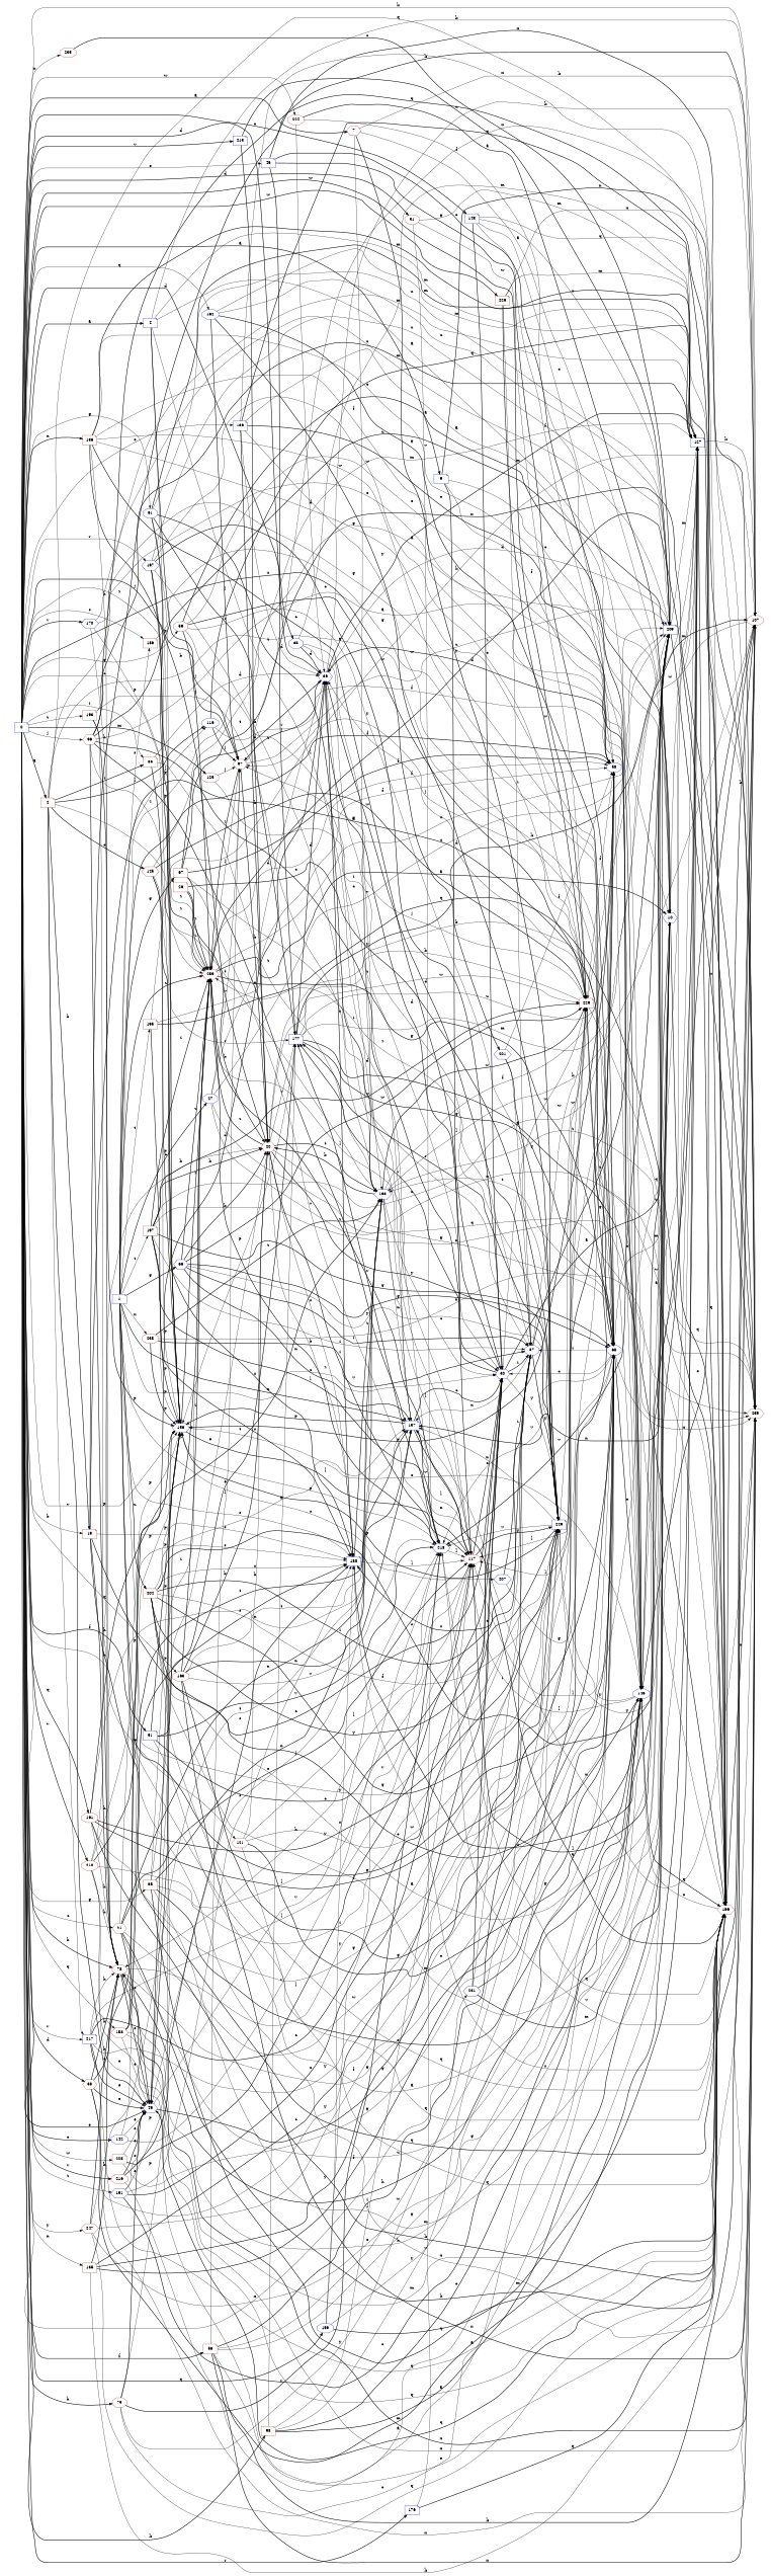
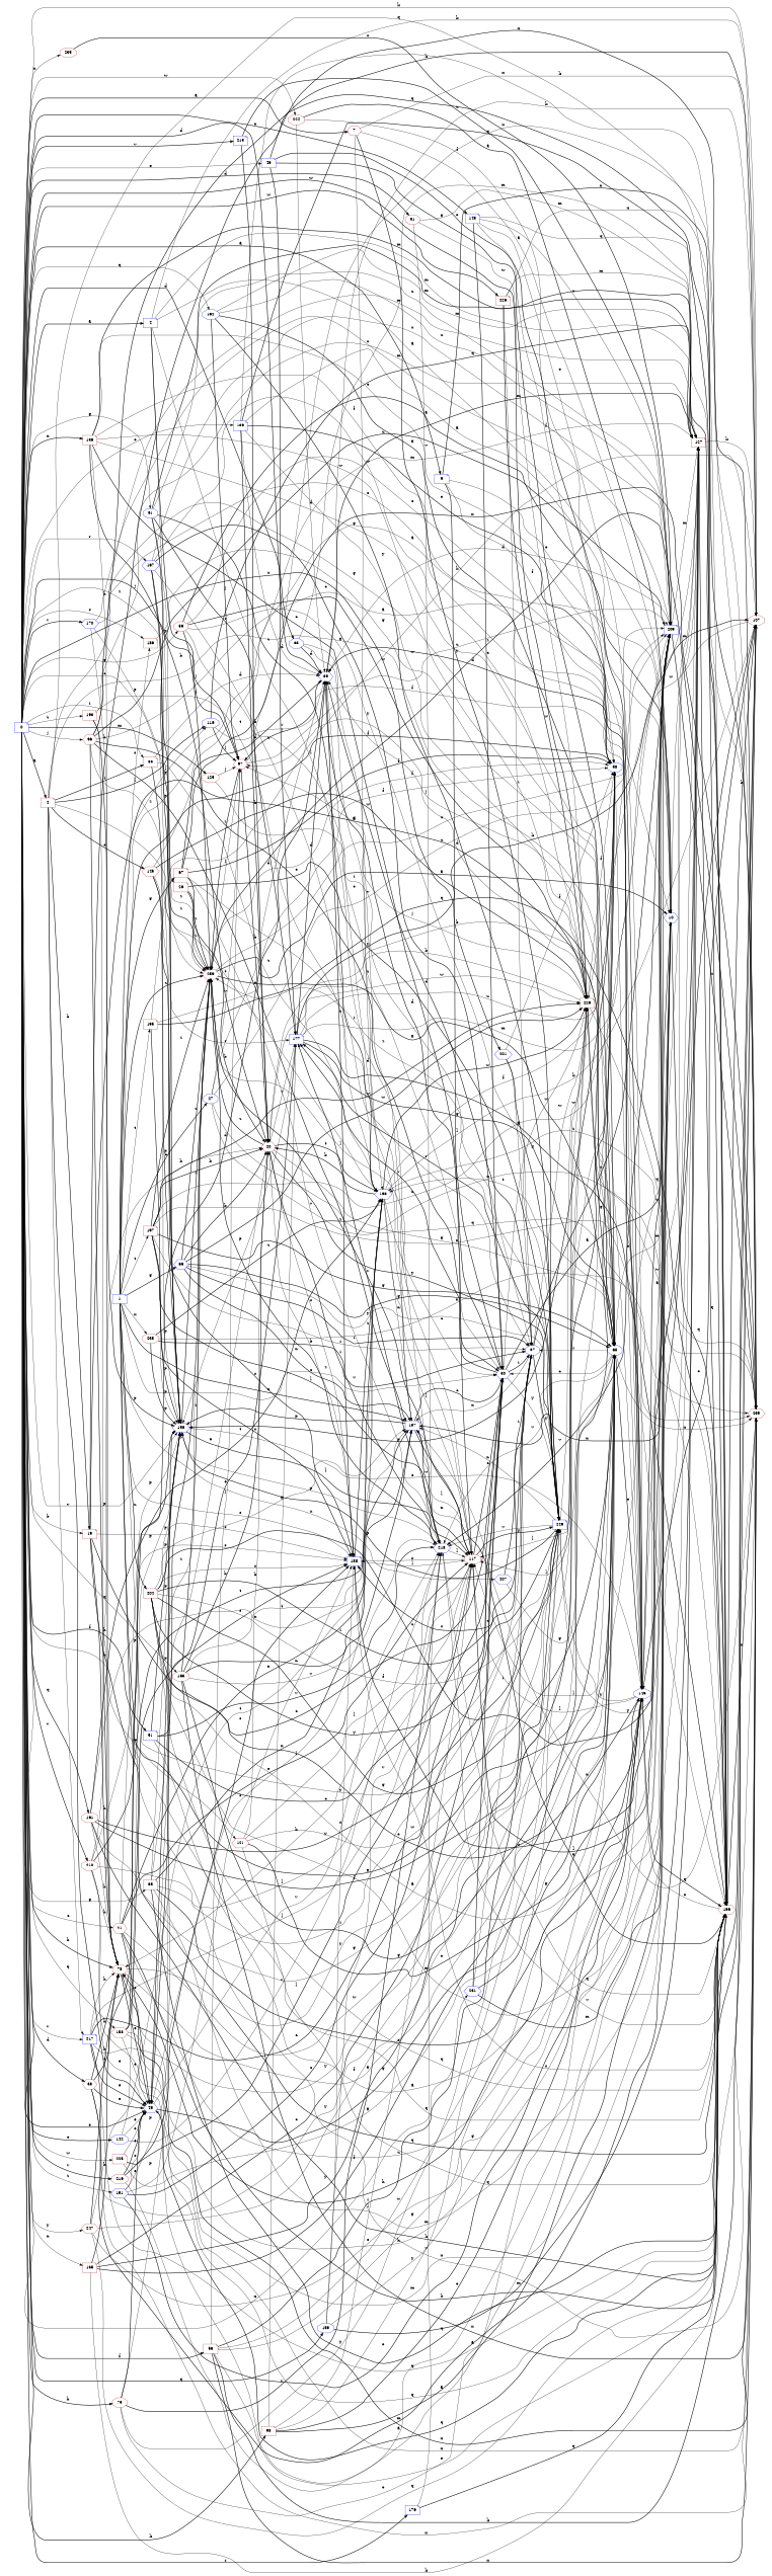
  strict digraph {
    rankdir=LR
    node [color=brown shape=note]
    edge [style=solid]
    0 [color=blue]
    2
    4 [color=blue]
    7 [shape=hexagon]
    9 [color=blue]
    19
    21 [shape=hexagon]
    26
    31 [shape=octagon]
    35 [color=blue shape=octagon]
    38 [shape=hexagon]
    39 [color=blue shape=hexagon]
    46 [color=blue]
    49 [color=blue shape=hexagon]
    51 [color=blue]
    56
    59 [shape=octagon]
    61 [color=blue shape=octagon]
    65
    75 [shape=octagon]
    78 [shape=octagon]
    85
    96 [shape=hexagon]
    97 [shape=hexagon]
    98
    107 [shape=octagon]
    121 [shape=hexagon]
    125 [shape=octagon]
    135
    136
    139 [color=blue]
    142 [color=blue shape=octagon]
    143 [color=blue]
    156 [color=blue shape=hexagon]
    158 [shape=hexagon]
    159 [color=blue shape=octagon]
    161 [shape=octagon]
    162 [color=blue shape=octagon]
    163 [shape=octagon]
    167 [color=blue shape=hexagon]
    170 [color=blue shape=hexagon]
    176 [color=blue]
    186
    191 [color=blue shape=hexagon]
    193
    201 [color=blue shape=hexagon]
    210 [shape=octagon]
    213 [color=blue]
    216 [shape=octagon]
    217 [color=blue]
    224 [shape=octagon]
    225
    226
    229
    231 [color=blue shape=hexagon]
    235 [shape=octagon]
    247 [shape=hexagon]
    259 [shape=hexagon]
    68 [color=blue shape=octagon]
    116 [color=blue shape=octagon]
    166 [shape=hexagon]
    145 [shape=hexagon]
    198 [color=blue shape=hexagon]
    209 [color=blue]
-   127 [color=blue]
+   127
    10 [color=blue shape=hexagon]
    117 [shape=octagon]
    249 [color=blue]
    58 [color=blue shape=octagon]
    239 [shape=hexagon]
    146 [color=blue shape=octagon]
    30 [color=blue shape=hexagon]
    188 [color=blue]
    137 [color=blue]
    20 [shape=hexagon]
    218 [color=blue shape=hexagon]
    177 [color=blue]
    87 [color=blue shape=octagon]
    1 [color=blue]
    27 [color=blue shape=octagon]
    66 [color=blue shape=hexagon]
    67
    195
    197
    204
    207 [color=blue shape=hexagon]
    238 [shape=octagon]
    0 -> 2 [label=a style=bold]
    0 -> 4 [label=a style=bold]
    0 -> 7 [label=a style=bold]
    0 -> 9 [label=a style=bold]
    0 -> 19 [label=b]
    0 -> 21 [label=c]
    0 -> 26 [label=c]
    0 -> 31 [label=d style=bold]
    0 -> 35 [label=d style=bold]
    0 -> 38 [label=d style=bold]
    0 -> 39 [label=d style=bold]
    0 -> 46 [label=e]
    0 -> 49 [label=e style=bold]
    0 -> 51 [label=f style=bold]
    0 -> 56 [label=f style=bold]
    0 -> 59 [label=g]
    0 -> 61 [label=g]
    0 -> 65 [label=g]
    0 -> 75 [label=h style=bold]
    0 -> 78 [label=h style=bold]
    0 -> 85 [label=i]
    0 -> 96 [label=j]
    0 -> 97 [label=j style=bold]
    0 -> 98 [label=k style=bold]
    0 -> 107 [label=k]
    0 -> 121 [label=m]
    0 -> 125 [label=m style=bold]
    0 -> 135 [label=n]
    0 -> 136 [label=n style=bold]
    0 -> 139 [label=o]
    0 -> 142 [label=o style=bold]
    0 -> 143 [label=o style=bold]
    0 -> 156 [label=p]
    0 -> 158 [label=q]
    0 -> 159 [label=q style=bold]
    0 -> 161 [label=q style=bold]
    0 -> 162 [label=q]
    0 -> 163 [label=q]
    0 -> 167 [label=r]
    0 -> 170 [label=r style=bold]
    0 -> 176 [label=r style=bold]
    0 -> 186 [label=s]
    0 -> 191 [label=t]
    0 -> 193 [label=t]
    0 -> 201 [label=u style=bold]
    0 -> 210 [label=v style=bold]
    0 -> 213 [label=v style=bold]
    0 -> 216 [label=v style=bold]
    0 -> 217 [label=v]
    0 -> 224 [label=w]
    0 -> 225 [label=w]
    0 -> 226 [label=w style=bold]
    0 -> 229 [label=w style=bold]
    0 -> 231 [label=x]
    0 -> 235 [label=x]
    0 -> 247 [label=y]
    0 -> 259 [label=z]
    2 -> 19 [label=b style=bold]
    2 -> 49 [label=e style=bold]
    2 -> 85 [label=i style=bold]
    2 -> 217 [label=v]
    2 -> 68 [label=g]
    2 -> 116 [label=l style=bold]
    2 -> 166 [label=q]
    2 -> 145 [label=o style=bold]
    2 -> 198 [label=t]
    2 -> 209 [label=u]
    4 -> 97 [label=j style=bold]
    4 -> 107 [label=k]
    4 -> 156 [label=p]
    4 -> 127 [label=m]
    4 -> 10 [label=a]
    4 -> 117 [label=l]
    7 -> 107 [label=k]
    7 -> 198 [label=t]
    7 -> 10 [label=a]
    7 -> 249 [label=y style=bold]
    9 -> 117 [label=l style=bold]
    9 -> 58 [label=f]
    9 -> 239 [label=x style=bold]
    9 -> 146 [label=o]
    19 -> 78 [label=h style=bold]
    19 -> 107 [label=k style=bold]
    19 -> 68 [label=g style=bold]
    19 -> 166 [label=q style=bold]
    19 -> 30 [label=c style=bold]
    19 -> 188 [label=s]
    21 -> 49 [label=e style=bold]
    21 -> 107 [label=k style=bold]
    21 -> 156 [label=p]
    21 -> 229 [label=w]
    21 -> 209 [label=u]
    21 -> 117 [label=l style=bold]
    21 -> 137 [label=n style=bold]
    26 -> 259 [label=z style=bold]
    26 -> 249 [label=y style=bold]
    26 -> 20 [label=b style=bold]
    31 -> 229 [label=w]
    31 -> 127 [label=m]
    31 -> 218 [label=v]
    35 -> 39 [label=d style=bold]
    35 -> 127 [label=m]
    35 -> 137 [label=n]
    35 -> 218 [label=v]
    38 -> 49 [label=e style=bold]
    38 -> 78 [label=h style=bold]
    38 -> 156 [label=p style=bold]
    38 -> 127 [label=m style=bold]
    38 -> 249 [label=y]
    39 -> 97 [label=j style=bold]
    39 -> 107 [label=k]
-   39 -> 127 [label=m style=bold]
+   127 -> 39 [label=m style=bold]
    39 -> 188 [label=s style=bold]
    46 -> 68 [label=g style=bold]
    46 -> 239 [label=x style=bold]
    46 -> 146 [label=o style=bold]
    46 -> 177 [label=r style=bold]
    49 -> 156 [label=p style=bold]
    49 -> 68 [label=g style=bold]
    49 -> 166 [label=q style=bold]
    49 -> 218 [label=v]
    51 -> 156 [label=p style=bold]
    51 -> 259 [label=z style=bold]
    51 -> 10 [label=a]
    51 -> 30 [label=c style=bold]
    51 -> 218 [label=v style=bold]
    56 -> 97 [label=j]
    56 -> 107 [label=k style=bold]
    56 -> 229 [label=w]
    56 -> 68 [label=g]
    56 -> 10 [label=a]
    56 -> 239 [label=x style=bold]
    56 -> 87 [label=i style=bold]
    59 -> 229 [label=w style=bold]
    59 -> 259 [label=z style=bold]
    59 -> 10 [label=a style=bold]
    59 -> 249 [label=y]
    59 -> 146 [label=o]
    59 -> 87 [label=i]
    61 -> 156 [label=p style=bold]
    61 -> 259 [label=z]
    61 -> 198 [label=t style=bold]
    61 -> 209 [label=u]
    61 -> 127 [label=m style=bold]
    61 -> 177 [label=r style=bold]
    65 -> 156 [label=p]
    65 -> 259 [label=z]
    65 -> 166 [label=q style=bold]
    65 -> 127 [label=m]
    65 -> 146 [label=o style=bold]
    65 -> 137 [label=n style=bold]
    65 -> 87 [label=i]
    75 -> 49 [label=e style=bold]
    75 -> 156 [label=p]
    75 -> 249 [label=y]
    75 -> 146 [label=o]
    75 -> 218 [label=v style=bold]
    78 -> 49 [label=e style=bold]
    78 -> 68 [label=g]
    78 -> 249 [label=y]
    78 -> 239 [label=x style=bold]
    85 -> 39 [label=d]
    85 -> 156 [label=p style=bold]
    85 -> 198 [label=t]
    96 -> 78 [label=h style=bold]
    96 -> 259 [label=z]
    96 -> 166 [label=q style=bold]
    96 -> 209 [label=u style=bold]
-   96 -> 127 [label=m style=bold]
+   96 -> 127 [label=m]
    96 -> 10 [label=a]
    96 -> 30 [label=c style=bold]
    96 -> 137 [label=n style=bold]
    97 -> 259 [label=z style=bold]
    97 -> 209 [label=u]
    97 -> 239 [label=x]
    97 -> 20 [label=b style=bold]
    98 -> 10 [label=a style=bold]
    98 -> 117 [label=l]
    98 -> 249 [label=y]
    98 -> 146 [label=o style=bold]
    98 -> 177 [label=r]
    107 -> 229 [label=w]
    107 -> 146 [label=o style=bold]
    107 -> 137 [label=n style=bold]
    121 -> 229 [label=w]
    121 -> 166 [label=q]
    121 -> 117 [label=l]
    121 -> 146 [label=o style=bold]
    121 -> 20 [label=b]
    125 -> 97 [label=j]
    125 -> 30 [label=c]
    135 -> 78 [label=h style=bold]
    135 -> 107 [label=k]
    135 -> 249 [label=y style=bold]
    135 -> 58 [label=f style=bold]
    135 -> 30 [label=c style=bold]
    136 -> 78 [label=h]
    136 -> 229 [label=w]
    136 -> 68 [label=g]
    136 -> 127 [label=m style=bold]
    136 -> 58 [label=f]
    136 -> 146 [label=o]
    136 -> 30 [label=c style=bold]
    136 -> 20 [label=b style=bold]
    139 -> 39 [label=d]
    139 -> 229 [label=w]
    139 -> 166 [label=q style=bold]
    139 -> 10 [label=a]
    139 -> 239 [label=x]
    139 -> 146 [label=o style=bold]
    139 -> 20 [label=b style=bold]
    142 -> 49 [label=e]
    142 -> 156 [label=p]
    142 -> 218 [label=v]
    143 -> 166 [label=q]
    143 -> 209 [label=u]
    143 -> 58 [label=f]
    143 -> 146 [label=o]
    143 -> 30 [label=c style=bold]
    156 -> 259 [label=z style=bold]
    156 -> 117 [label=l style=bold]
    156 -> 146 [label=o]
    158 -> 39 [label=d style=bold]
    158 -> 49 [label=e]
    158 -> 127 [label=m]
    158 -> 239 [label=x]
    158 -> 188 [label=s style=bold]
    159 -> 68 [label=g]
    159 -> 127 [label=m style=bold]
    159 -> 188 [label=s]
    159 -> 218 [label=v]
    161 -> 78 [label=h]
    161 -> 107 [label=k style=bold]
    161 -> 68 [label=g]
    161 -> 198 [label=t style=bold]
    161 -> 249 [label=y style=bold]
    161 -> 58 [label=f style=bold]
    161 -> 137 [label=n]
    162 -> 97 [label=j style=bold]
    162 -> 68 [label=g style=bold]
    162 -> 209 [label=u]
    162 -> 127 [label=m]
    162 -> 249 [label=y style=bold]
    163 -> 259 [label=z style=bold]
    163 -> 68 [label=g style=bold]
    163 -> 198 [label=t]
    163 -> 239 [label=x style=bold]
    163 -> 137 [label=n style=bold]
    163 -> 20 [label=b style=bold]
    163 -> 218 [label=v]
    167 -> 156 [label=p style=bold]
    167 -> 229 [label=w]
    167 -> 259 [label=z style=bold]
    167 -> 198 [label=t]
    167 -> 209 [label=u]
    167 -> 30 [label=c style=bold]
    170 -> 78 [label=h]
    170 -> 156 [label=p]
    170 -> 68 [label=g]
    170 -> 127 [label=m]
    176 -> 166 [label=q style=bold]
    176 -> 218 [label=v]
    186 -> 68 [label=g]
    191 -> 49 [label=e]
    191 -> 156 [label=p]
    191 -> 146 [label=o style=bold]
    191 -> 30 [label=c style=bold]
    191 -> 188 [label=s]
    193 -> 78 [label=h]
    193 -> 156 [label=p style=bold]
    193 -> 198 [label=t]
    193 -> 146 [label=o]
    201 -> 249 [label=y style=bold]
    201 -> 58 [label=f]
    201 -> 87 [label=i]
    210 -> 49 [label=e]
    210 -> 78 [label=h]
    210 -> 166 [label=q]
    210 -> 198 [label=t style=bold]
    210 -> 117 [label=l]
    210 -> 188 [label=s]
    210 -> 20 [label=b]
    213 -> 209 [label=u style=bold]
    213 -> 20 [label=b style=bold]
    216 -> 49 [label=e style=bold]
    216 -> 10 [label=a]
    216 -> 188 [label=s style=bold]
    217 -> 49 [label=e style=bold]
    217 -> 78 [label=h]
    217 -> 166 [label=q]
    217 -> 117 [label=l]
    217 -> 249 [label=y]
    217 -> 239 [label=x]
    217 -> 30 [label=c style=bold]
    224 -> 39 [label=d]
    224 -> 10 [label=a style=bold]
    224 -> 58 [label=f]
    225 -> 49 [label=e]
    225 -> 68 [label=g]
    225 -> 117 [label=l style=bold]
    226 -> 229 [label=w style=bold]
    226 -> 127 [label=m]
    226 -> 239 [label=x]
    226 -> 87 [label=i]
    229 -> 39 [label=d]
    229 -> 97 [label=j]
    229 -> 68 [label=g style=bold]
    229 -> 166 [label=q]
    229 -> 117 [label=l]
    229 -> 58 [label=f]
    229 -> 20 [label=b]
    231 -> 68 [label=g style=bold]
    231 -> 127 [label=m style=bold]
    231 -> 30 [label=c style=bold]
    231 -> 87 [label=i]
    235 -> 209 [label=u style=bold]
    247 -> 78 [label=h style=bold]
    247 -> 166 [label=q]
    247 -> 198 [label=t]
    247 -> 58 [label=f]
    247 -> 146 [label=o]
    259 -> 97 [label=j]
    259 -> 68 [label=g style=bold]
    259 -> 209 [label=u]
    259 -> 10 [label=a style=bold]
    259 -> 117 [label=l]
    259 -> 58 [label=f]
    68 -> 97 [label=j]
    68 -> 198 [label=t]
    68 -> 127 [label=m]
    68 -> 117 [label=l]
    68 -> 239 [label=x]
    68 -> 146 [label=o style=bold]
    68 -> 30 [label=c]
    68 -> 218 [label=v]
    68 -> 87 [label=i]
    116 -> 97 [label=j style=bold]
    116 -> 166 [label=q style=bold]
    116 -> 58 [label=f]
    166 -> 49 [label=e]
    166 -> 107 [label=k style=bold]
    166 -> 229 [label=w]
    166 -> 239 [label=x style=bold]
    166 -> 146 [label=o]
    166 -> 188 [label=s]
    166 -> 218 [label=v]
    145 -> 156 [label=p]
    145 -> 229 [label=w style=bold]
    145 -> 10 [label=a]
    145 -> 188 [label=s style=bold]
    145 -> 177 [label=r]
    198 -> 49 [label=e]
    198 -> 107 [label=k]
    198 -> 229 [label=w style=bold]
    198 -> 117 [label=l]
    198 -> 58 [label=f]
    198 -> 30 [label=c]
    198 -> 137 [label=n]
    198 -> 20 [label=b style=bold]
    209 -> 39 [label=d]
    209 -> 78 [label=h]
    209 -> 127 [label=m]
    209 -> 117 [label=l]
    209 -> 239 [label=x style=bold]
    209 -> 218 [label=v style=bold]
    127 -> 107 [label=k]
    127 -> 166 [label=q style=bold]
    127 -> 249 [label=y]
    10 -> 166 [label=q style=bold]
    10 -> 127 [label=m]
    10 -> 117 [label=l style=bold]
    117 -> 78 [label=h]
    117 -> 259 [label=z style=bold]
    117 -> 249 [label=y style=bold]
    117 -> 30 [label=c style=bold]
+   117 -> 188 [label=s]
    117 -> 137 [label=n]
    249 -> 156 [label=p style=bold]
    249 -> 229 [label=w]
    249 -> 259 [label=z]
    249 -> 137 [label=n]
    249 -> 218 [label=v]
    249 -> 177 [label=r style=bold]
    58 -> 39 [label=d style=bold]
    58 -> 156 [label=p style=bold]
    58 -> 146 [label=o]
    239 -> 259 [label=z style=bold]
    239 -> 198 [label=t]
    239 -> 137 [label=n]
    146 -> 78 [label=h style=bold]
    146 -> 166 [label=q style=bold]
    146 -> 209 [label=u style=bold]
    146 -> 10 [label=a]
    146 -> 117 [label=l]
    146 -> 249 [label=y]
    146 -> 20 [label=b]
    30 -> 39 [label=d style=bold]
    30 -> 229 [label=w]
    30 -> 10 [label=a style=bold]
    30 -> 249 [label=y]
    30 -> 177 [label=r style=bold]
    30 -> 87 [label=i style=bold]
    188 -> 198 [label=t style=bold]
    188 -> 209 [label=u style=bold]
    188 -> 117 [label=l]
    188 -> 20 [label=b]
    137 -> 39 [label=d]
    137 -> 156 [label=p style=bold]
    137 -> 166 [label=q style=bold]
    137 -> 117 [label=l]
    137 -> 30 [label=c style=bold]
    137 -> 218 [label=v style=bold]
    20 -> 49 [label=e]
    20 -> 259 [label=z style=bold]
    20 -> 68 [label=g]
    20 -> 198 [label=t style=bold]
    20 -> 249 [label=y style=bold]
    20 -> 188 [label=s]
    20 -> 218 [label=v style=bold]
    20 -> 177 [label=r]
    218 -> 156 [label=p]
    218 -> 259 [label=z style=bold]
    218 -> 166 [label=q]
    218 -> 117 [label=l]
    218 -> 177 [label=r style=bold]
    177 -> 39 [label=d style=bold]
    177 -> 49 [label=e style=bold]
    177 -> 107 [label=k style=bold]
    177 -> 156 [label=p]
    177 -> 229 [label=w]
    177 -> 68 [label=g style=bold]
    177 -> 166 [label=q style=bold]
    177 -> 209 [label=u]
    177 -> 127 [label=m]
    87 -> 39 [label=d style=bold]
    87 -> 229 [label=w]
    87 -> 209 [label=u style=bold]
    87 -> 249 [label=y style=bold]
    87 -> 188 [label=s style=bold]
    87 -> 137 [label=n]
    1 -> 186 [label=s]
    1 -> 259 [label=z style=bold]
    1 -> 68 [label=g style=bold]
    1 -> 116 [label=l]
    1 -> 166 [label=q]
    1 -> 127 [label=m]
    1 -> 249 [label=y]
    1 -> 58 [label=f style=bold]
    1 -> 239 [label=x]
    1 -> 30 [label=c]
    1 -> 188 [label=s]
    1 -> 137 [label=n style=bold]
    1 -> 27 [label=c style=bold]
    1 -> 66 [label=g style=bold]
    1 -> 67 [label=g style=bold]
    1 -> 195 [label=t]
    1 -> 197 [label=t]
    1 -> 204 [label=u style=bold]
    1 -> 207 [label=u]
    1 -> 238 [label=x]
    27 -> 39 [label=d]
    27 -> 97 [label=v]
    27 -> 166 [label=q]
    27 -> 209 [label=u]
    27 -> 239 [label=x]
    66 -> 229 [label=w style=bold]
    66 -> 259 [label=z style=bold]
    66 -> 68 [label=g style=bold]
    66 -> 249 [label=y]
    66 -> 137 [label=n style=bold]
    66 -> 20 [label=b style=bold]
    66 -> 87 [label=i style=bold]
    67 -> 39 [label=d style=bold]
    67 -> 259 [label=z style=bold]
    67 -> 58 [label=f style=bold]
    67 -> 239 [label=x style=bold]
    67 -> 218 [label=v]
    67 -> 87 [label=i]
    195 -> 107 [label=k]
    195 -> 156 [label=p style=bold]
    195 -> 166 [label=q style=bold]
    195 -> 58 [label=f]
    197 -> 156 [label=p]
    197 -> 229 [label=w style=bold]
    197 -> 259 [label=z style=bold]
    197 -> 68 [label=g style=bold]
    197 -> 209 [label=u]
    197 -> 117 [label=l style=bold]
    197 -> 239 [label=x]
    197 -> 188 [label=s style=bold]
    197 -> 20 [label=b style=bold]
    197 -> 87 [label=i]
    204 -> 156 [label=p]
    204 -> 68 [label=g style=bold]
    204 -> 166 [label=q]
    204 -> 209 [label=u style=bold]
    204 -> 127 [label=m]
    204 -> 10 [label=a]
    204 -> 249 [label=y style=bold]
    204 -> 58 [label=f]
    204 -> 146 [label=o style=bold]
    204 -> 188 [label=s]
    204 -> 137 [label=n]
    204 -> 87 [label=i style=bold]
    207 -> 68 [label=g]
    207 -> 87 [label=i style=bold]
    238 -> 156 [label=p style=bold]
    238 -> 198 [label=t style=bold]
    238 -> 239 [label=x]
    238 -> 87 [label=i style=bold]
  }
